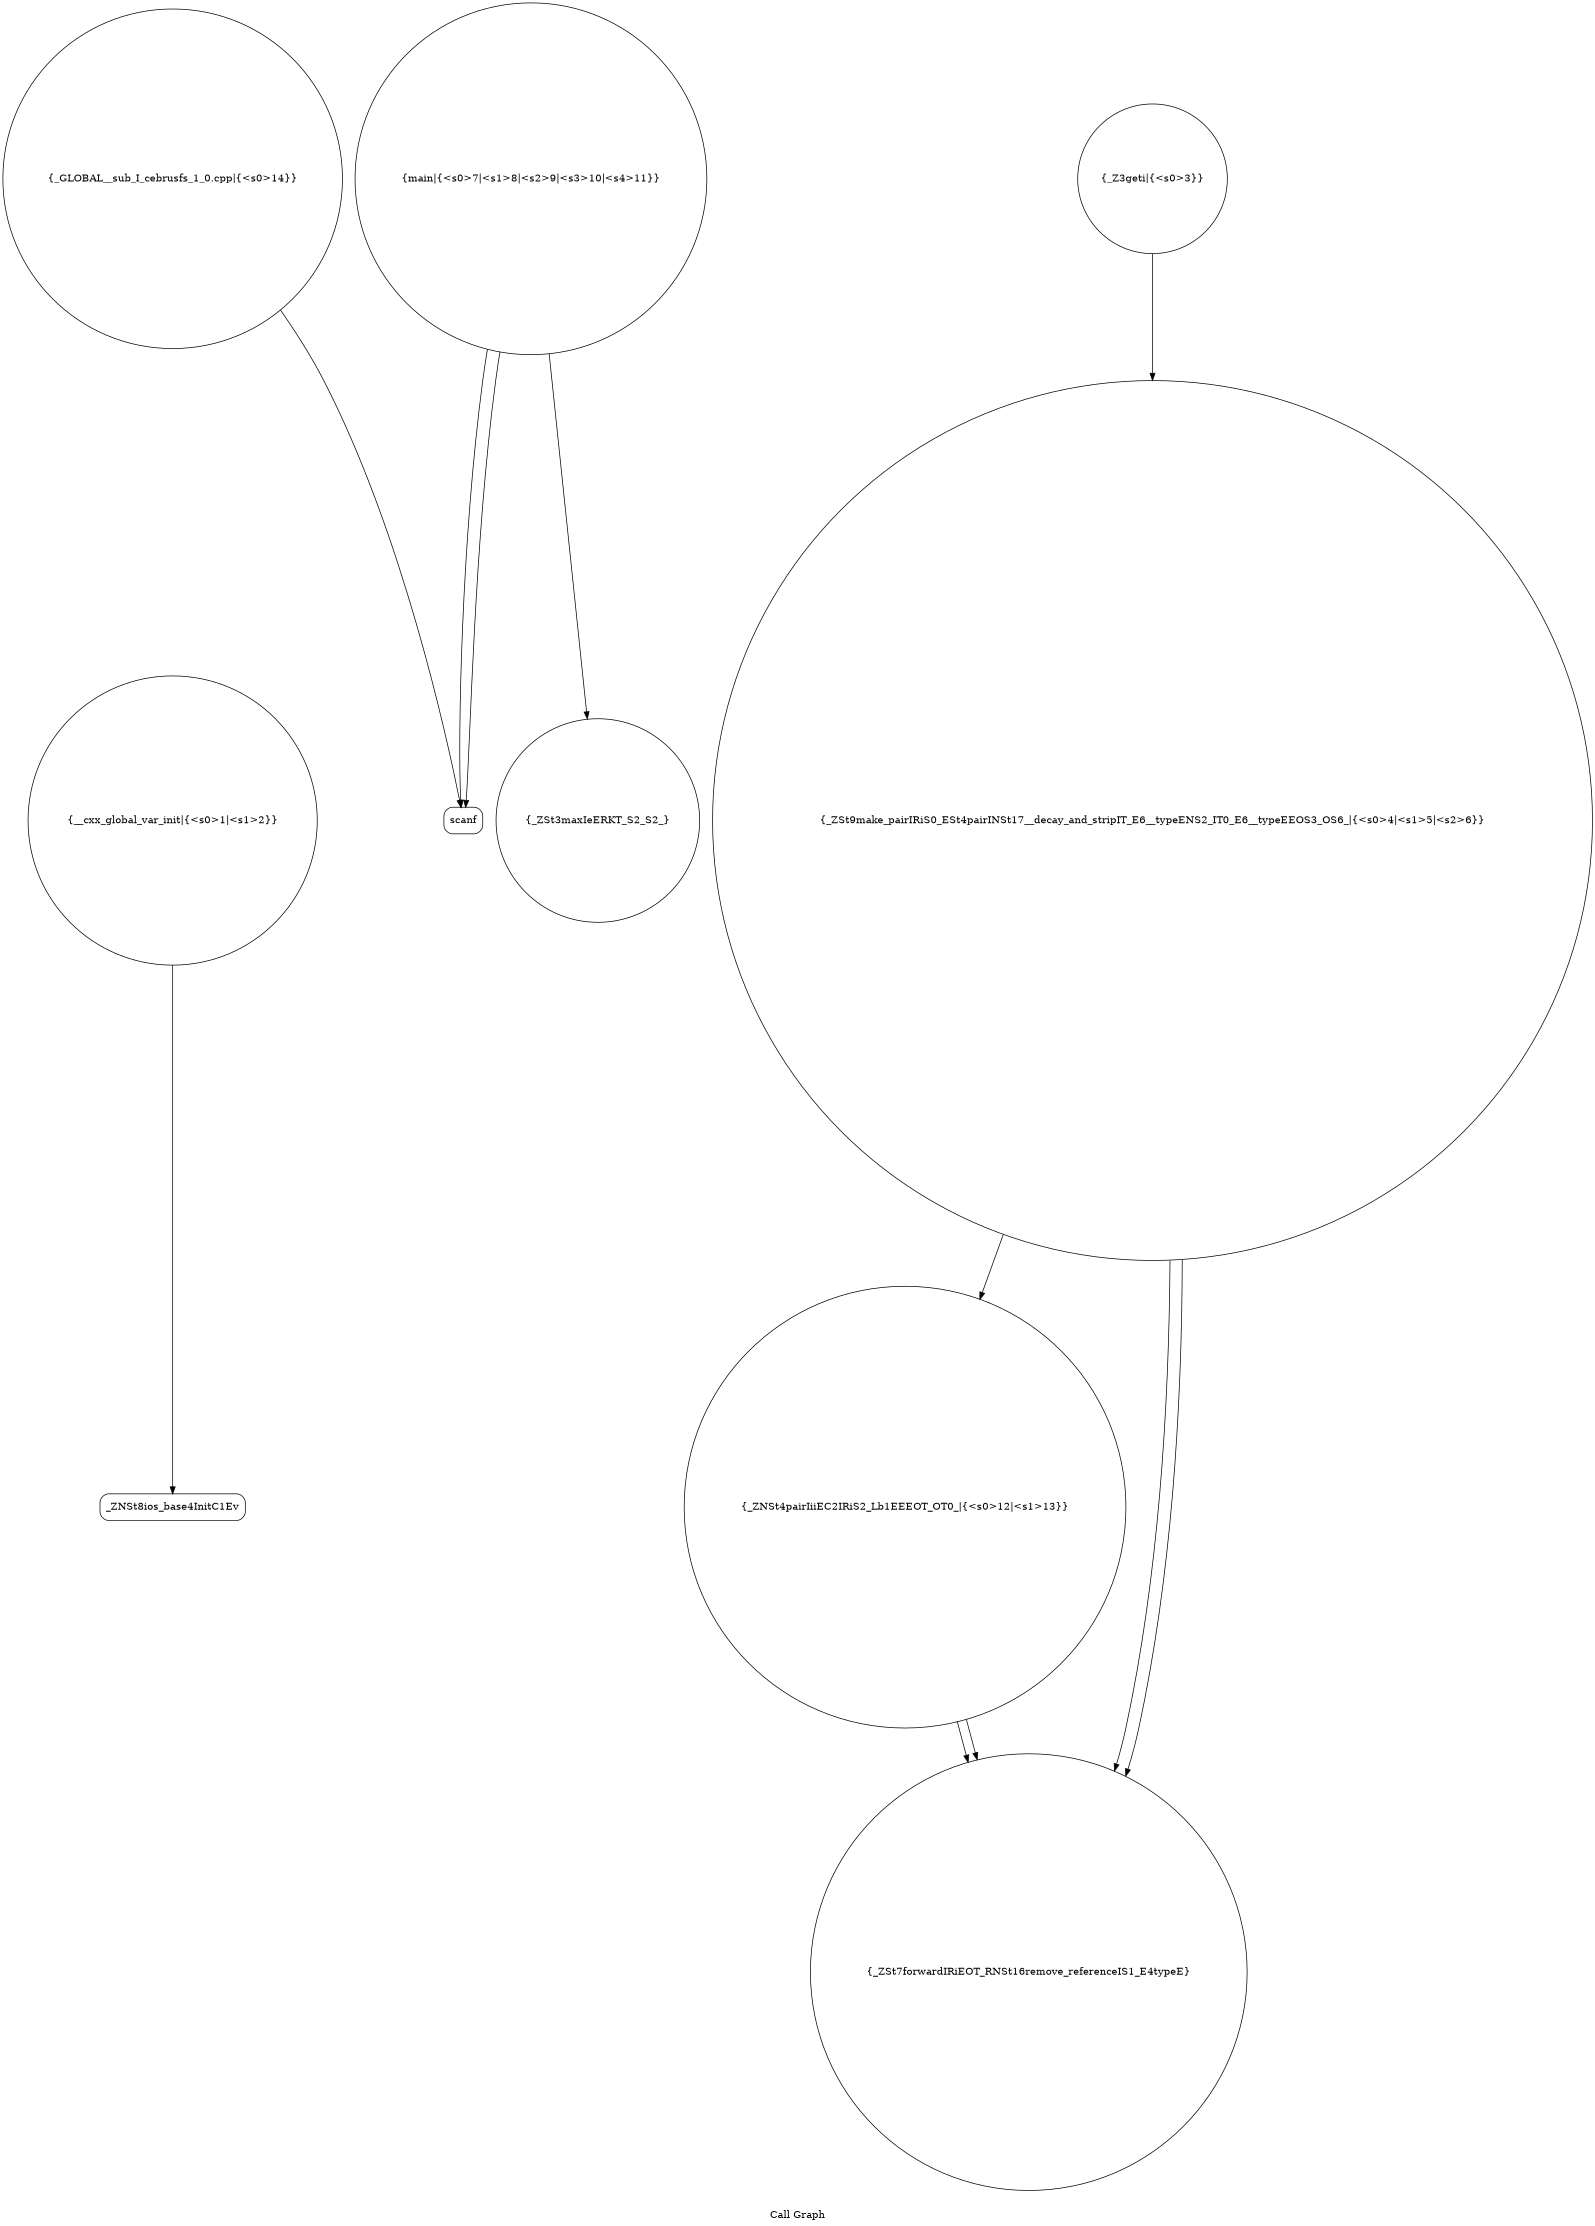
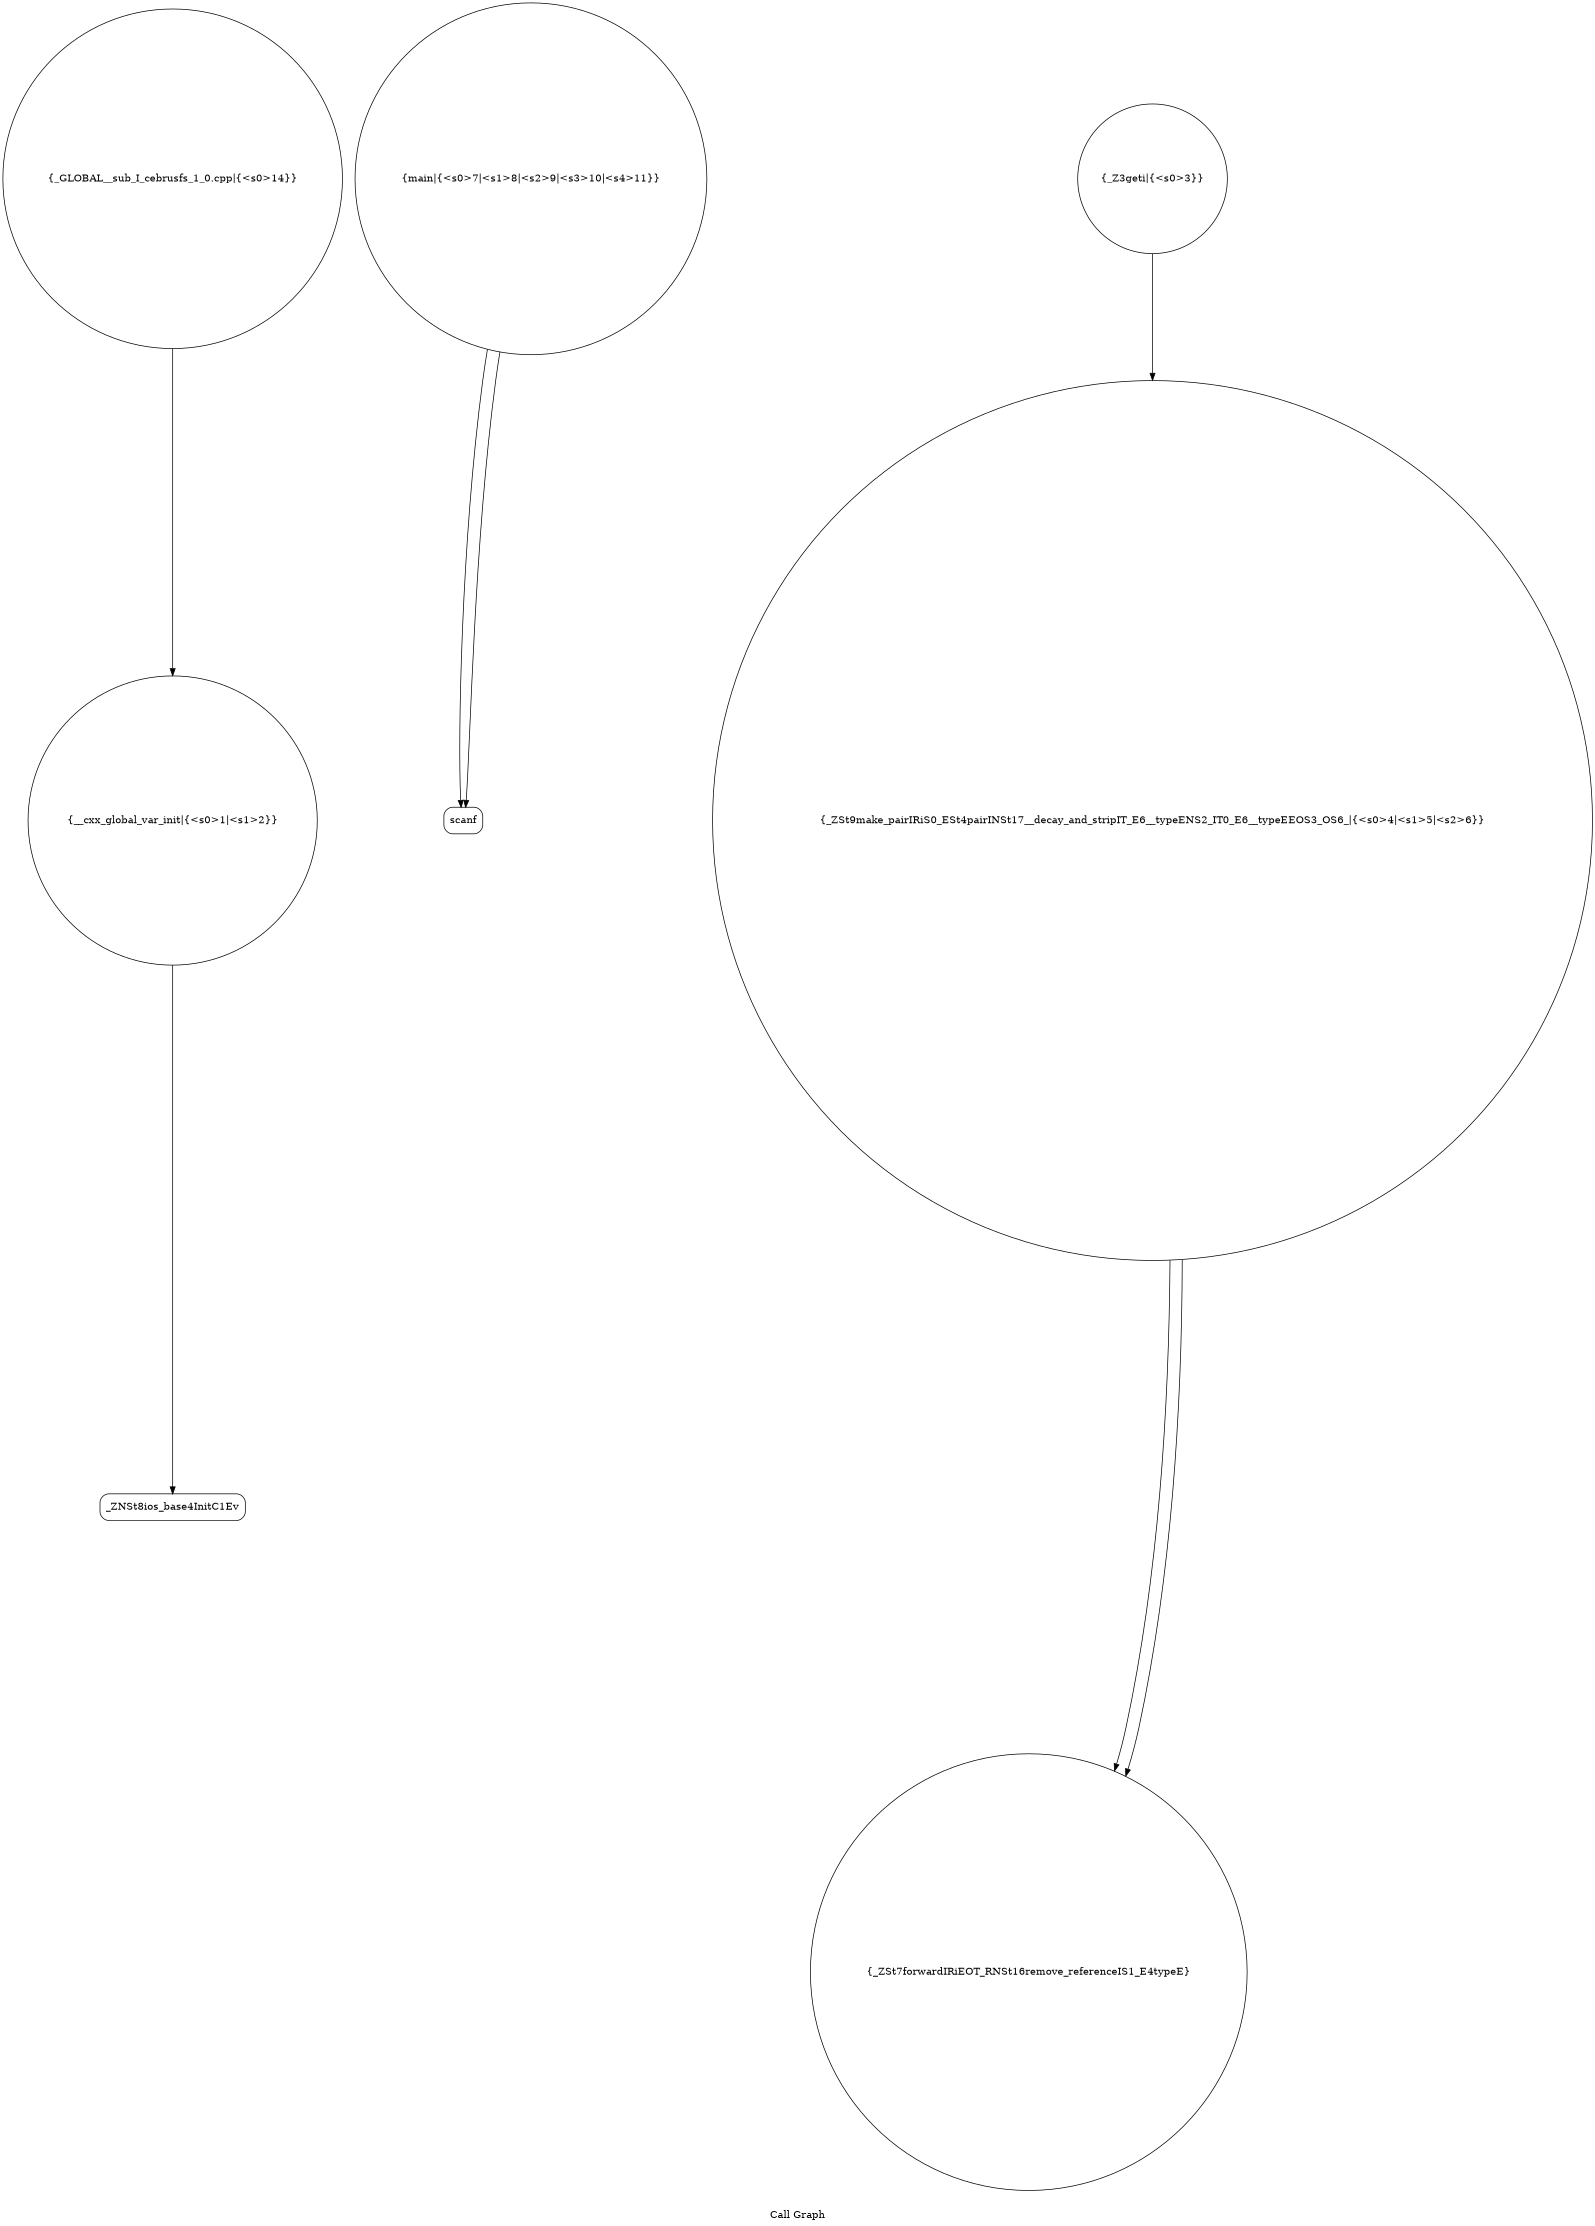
  digraph {
    label="Call Graph"
    node [shape=circle]
    edge [color=black tailport=s0]
    n1 [label="{__cxx_global_var_init|{<s0>1|<s1>2}}"]
    n2 [label="{_ZNSt8ios_base4InitC1Ev}" shape=Mrecord]
    n3 [label="{scanf}" shape=Mrecord]
    n4 [label="{_Z3geti|{<s0>3}}"]
    n5 [label="{_ZSt9make_pairIRiS0_ESt4pairINSt17__decay_and_stripIT_E6__typeENS2_IT0_E6__typeEEOS3_OS6_|{<s0>4|<s1>5|<s2>6}}"]
-   n6 [label="{_ZNSt4pairIiiEC2IRiS2_Lb1EEEOT_OT0_|{<s0>12|<s1>13}}"]
    n7 [label="{_ZSt7forwardIRiEOT_RNSt16remove_referenceIS1_E4typeE}"]
    n8 [label="{main|{<s0>7|<s1>8|<s2>9|<s3>10|<s4>11}}"]
-   n9 [label="{_ZSt3maxIeERKT_S2_S2_}"]
    n10 [label="{_GLOBAL__sub_I_cebrusfs_1_0.cpp|{<s0>14}}"]
    n1 -> n2
    n4 -> n5
-   n5 -> n6 [tailport=s2]
    n5 -> n7
    n5 -> n7 [tailport=s1]
-   n6 -> n7
-   n6 -> n7 [tailport=s1]
    n8 -> n3
    n8 -> n3 [tailport=s1]
-   n8 -> n9 [tailport=s2]
-   n10 -> n3
+   n10 -> n1
  }
